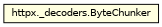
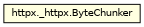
  digraph {
    rankdir=LR
-   n1 [color=black fillcolor=lightyellow fontname=Helvetica fontsize=10 height=0.2 label="httpx._decoders.ByteChunker" shape=record style=filled width=0.4]
+   n1 [color=black fillcolor=lightyellow fontname=Helvetica fontsize=10 height=0.2 label="httpx._httpx.ByteChunker" shape=record style=filled width=0.4]
  }
